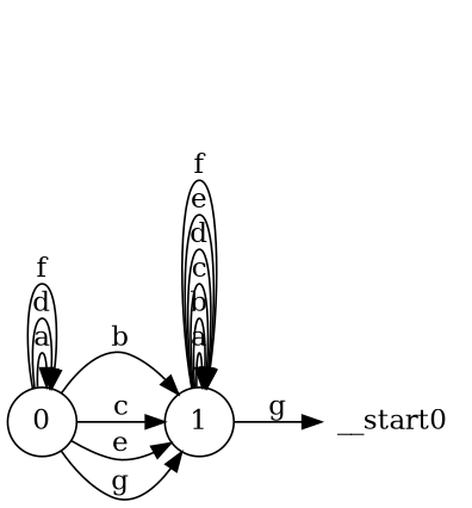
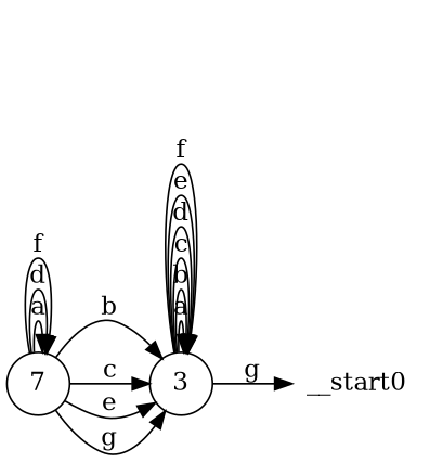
  digraph {
    rankdir=LR
    node [shape=circle color=black fillcolor=white style=filled]
    __start0 [shape=none color="" fillcolor="" style=""]
-   n2 [label=0]
-   n3 [label=1]
+   n2 [label=7]
+   n3 [label=3]
    n2 -> n2 [label=a]
    n2 -> n2 [label=d]
    n2 -> n2 [label=f]
    n2 -> n3 [label=b]
    n2 -> n3 [label=c]
    n2 -> n3 [label=e]
    n2 -> n3 [label=g]
    n3 -> __start0 [label=g]
    n3 -> n3 [label=a]
    n3 -> n3 [label=b]
    n3 -> n3 [label=c]
    n3 -> n3 [label=d]
    n3 -> n3 [label=e]
    n3 -> n3 [label=f]
  }
